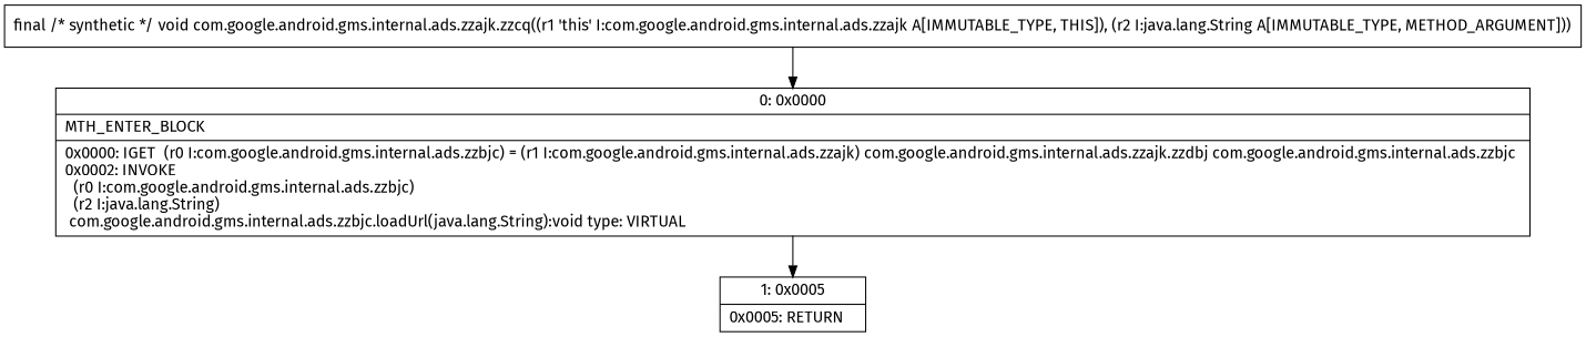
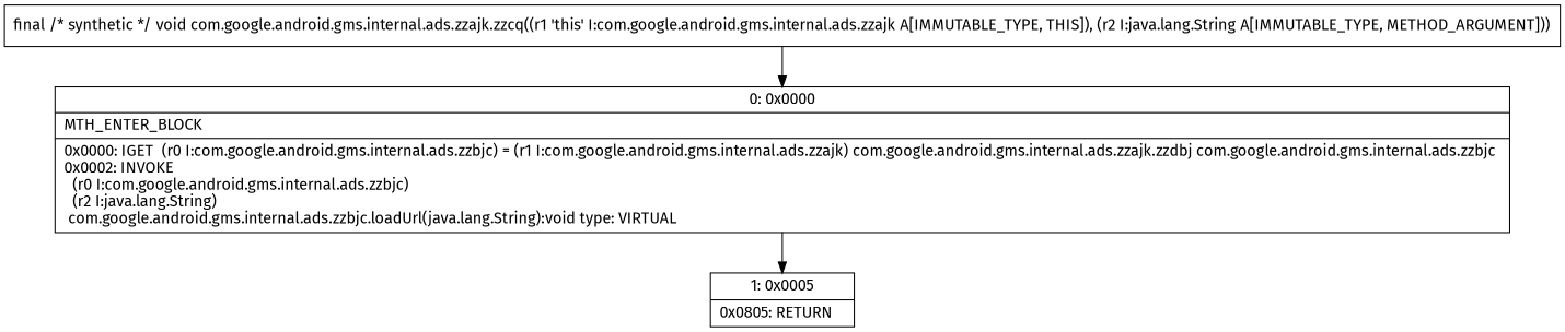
  digraph {
    fontname="Fira Sans"
    node [shape=record fontname="Fira Sans"]
    edge [fontname="Fira Sans"]
    n1 [label="{0\:\ 0x0000|MTH_ENTER_BLOCK\l|0x0000: IGET  (r0 I:com.google.android.gms.internal.ads.zzbjc) = (r1 I:com.google.android.gms.internal.ads.zzajk) com.google.android.gms.internal.ads.zzajk.zzdbj com.google.android.gms.internal.ads.zzbjc \l0x0002: INVOKE  \l  (r0 I:com.google.android.gms.internal.ads.zzbjc)\l  (r2 I:java.lang.String)\l com.google.android.gms.internal.ads.zzbjc.loadUrl(java.lang.String):void type: VIRTUAL \l}"]
-   n2 [label="{1\:\ 0x0005|0x0005: RETURN   \l}"]
+   n2 [label="{1\:\ 0x0005|0x0805: RETURN   \l}"]
    n3 [label="{final \/* synthetic *\/ void com.google.android.gms.internal.ads.zzajk.zzcq((r1 'this' I:com.google.android.gms.internal.ads.zzajk A[IMMUTABLE_TYPE, THIS]), (r2 I:java.lang.String A[IMMUTABLE_TYPE, METHOD_ARGUMENT])) }"]
    n1 -> n2
    n3 -> n1
  }
